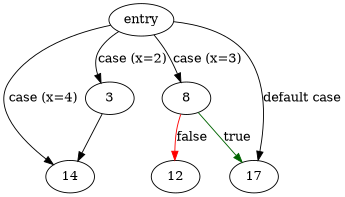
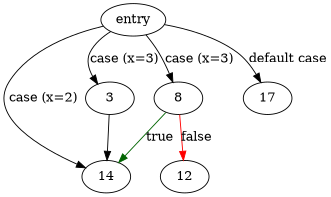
  digraph {
    n1 [label=entry]
    n2 [label=3]
    8
    n4 [label=17]
    14
    12
-   n1 -> n2 [label="case (x=2)"]
+   n1 -> n2 [label="case (x=3)"]
    n1 -> 8 [label="case (x=3)"]
    n1 -> n4 [label="default case"]
-   n1 -> 14 [label="case (x=4)"]
+   n1 -> 14 [label="case (x=2)"]
    n2 -> 14
-   8 -> n4 [color=darkgreen label=true]
+   8 -> 14 [color=darkgreen label=true]
    8 -> 12 [color=red label=false]
  }
